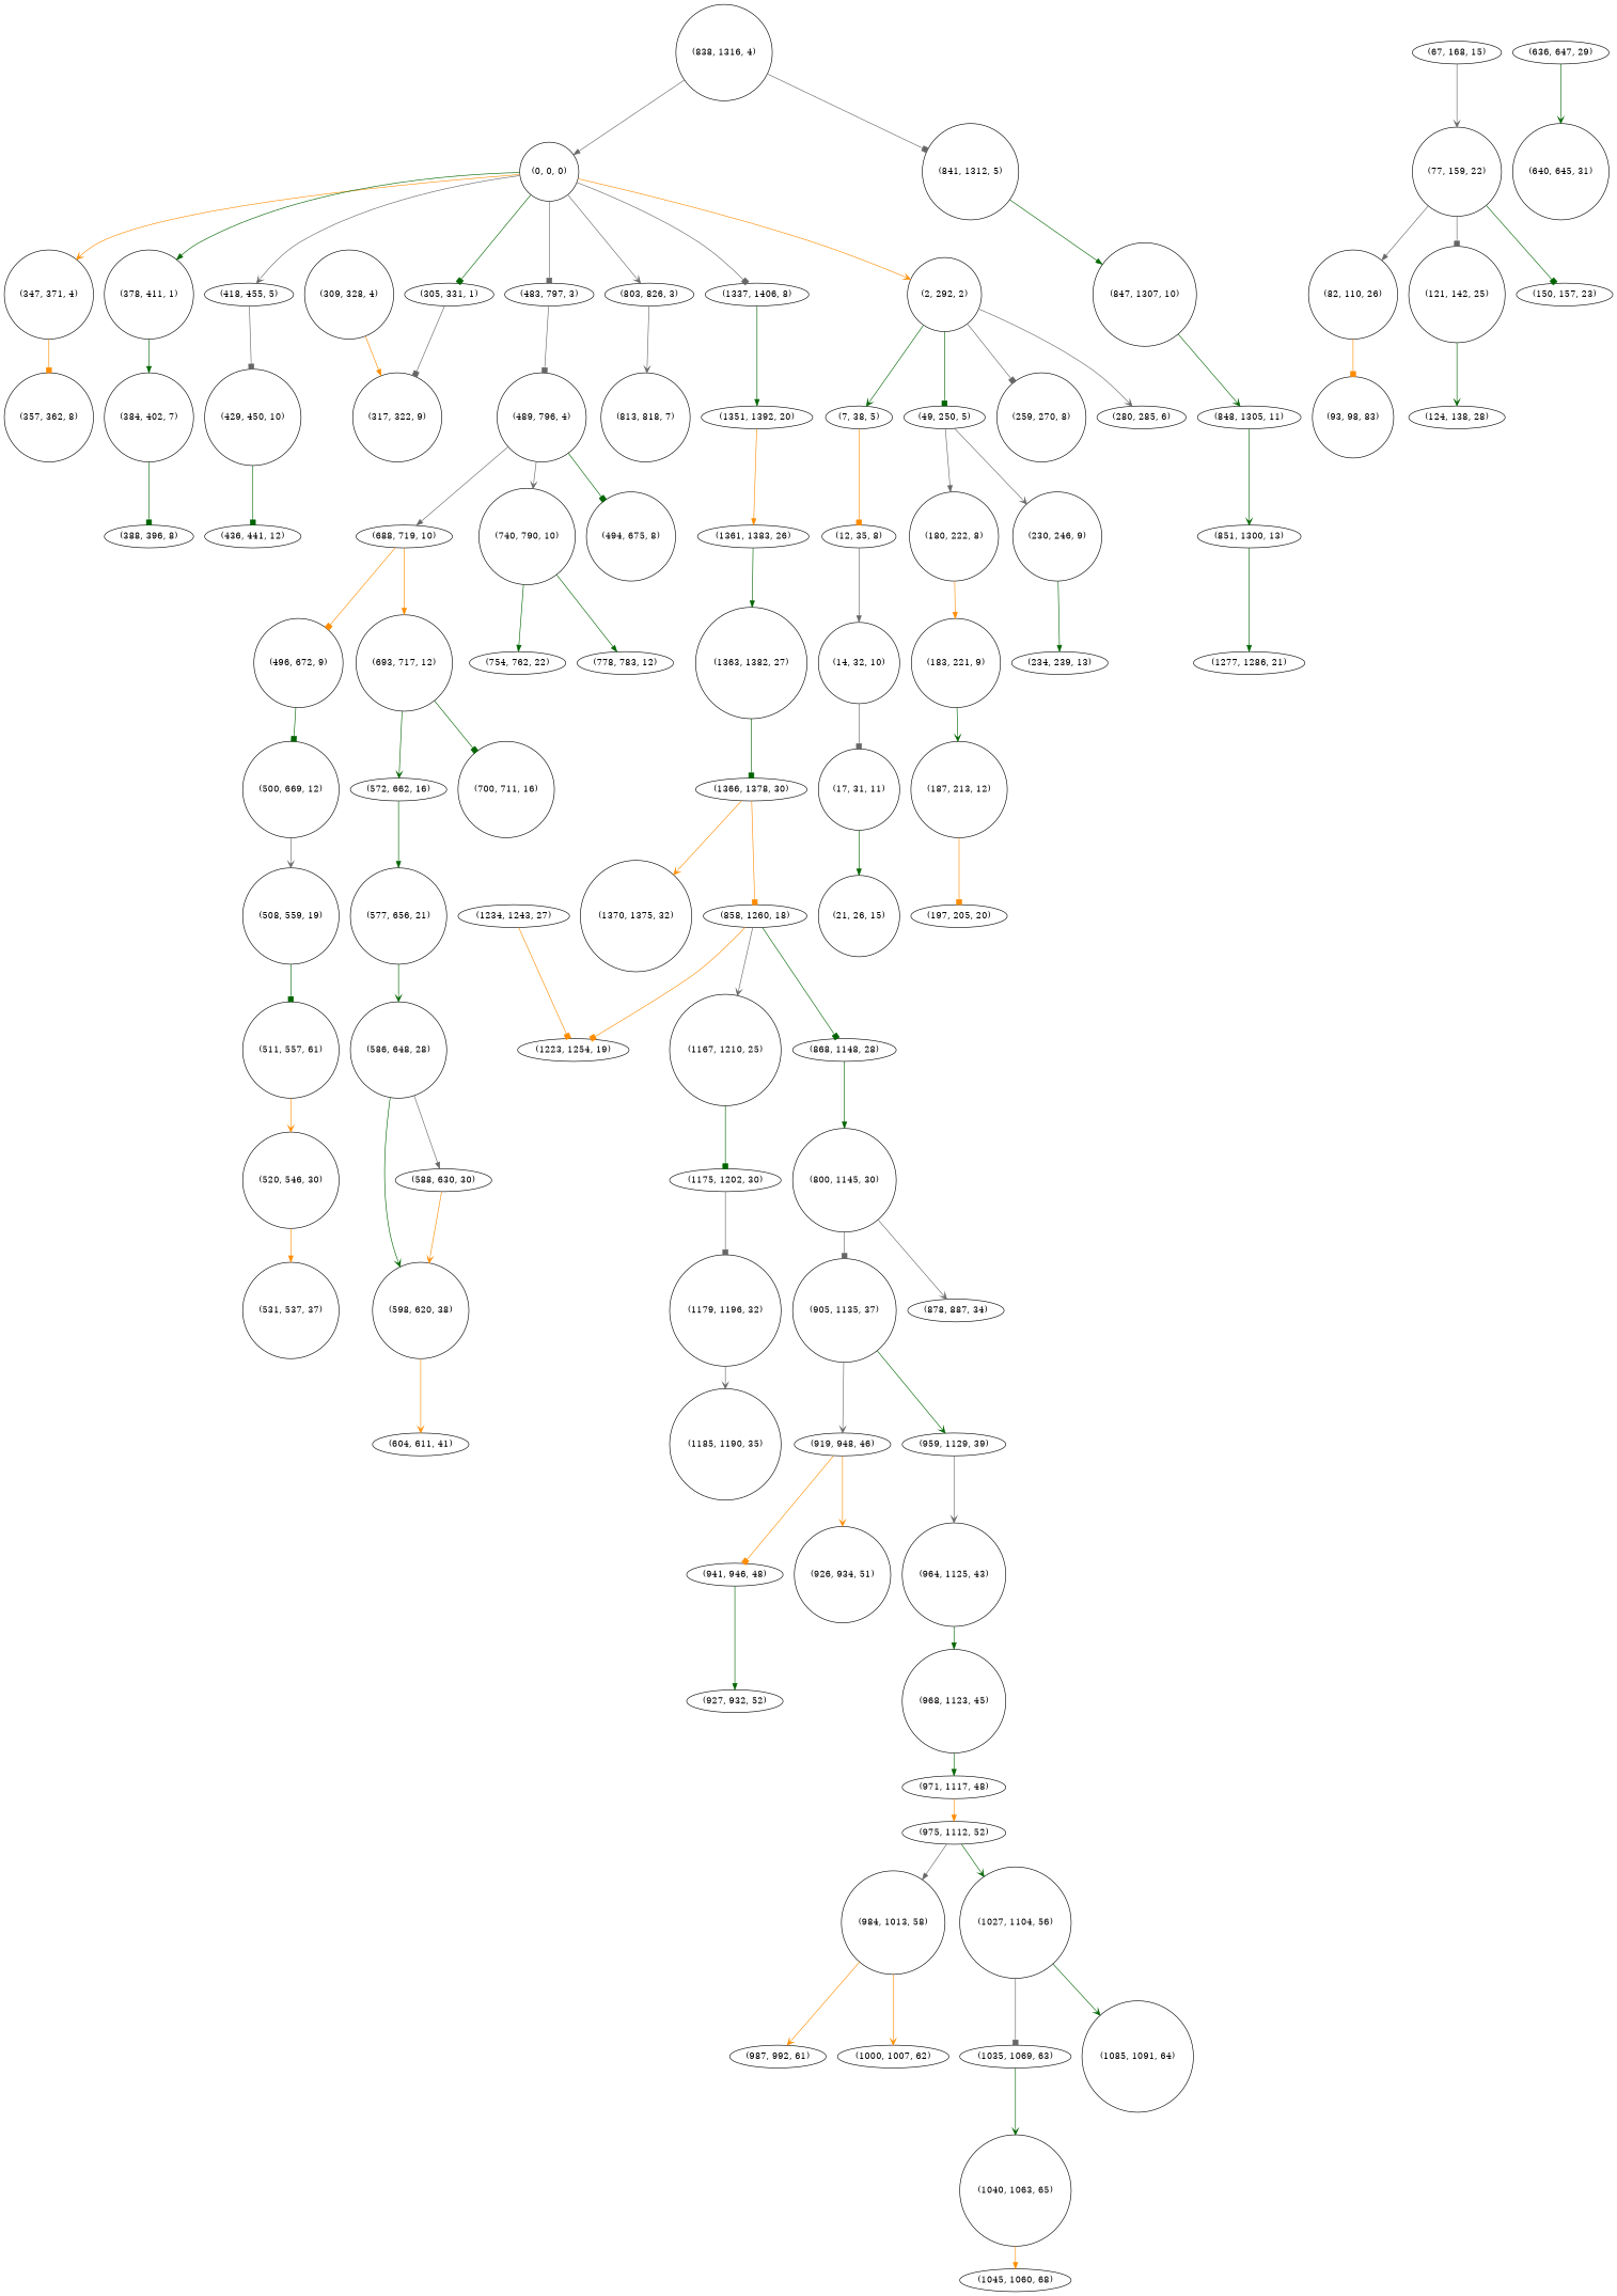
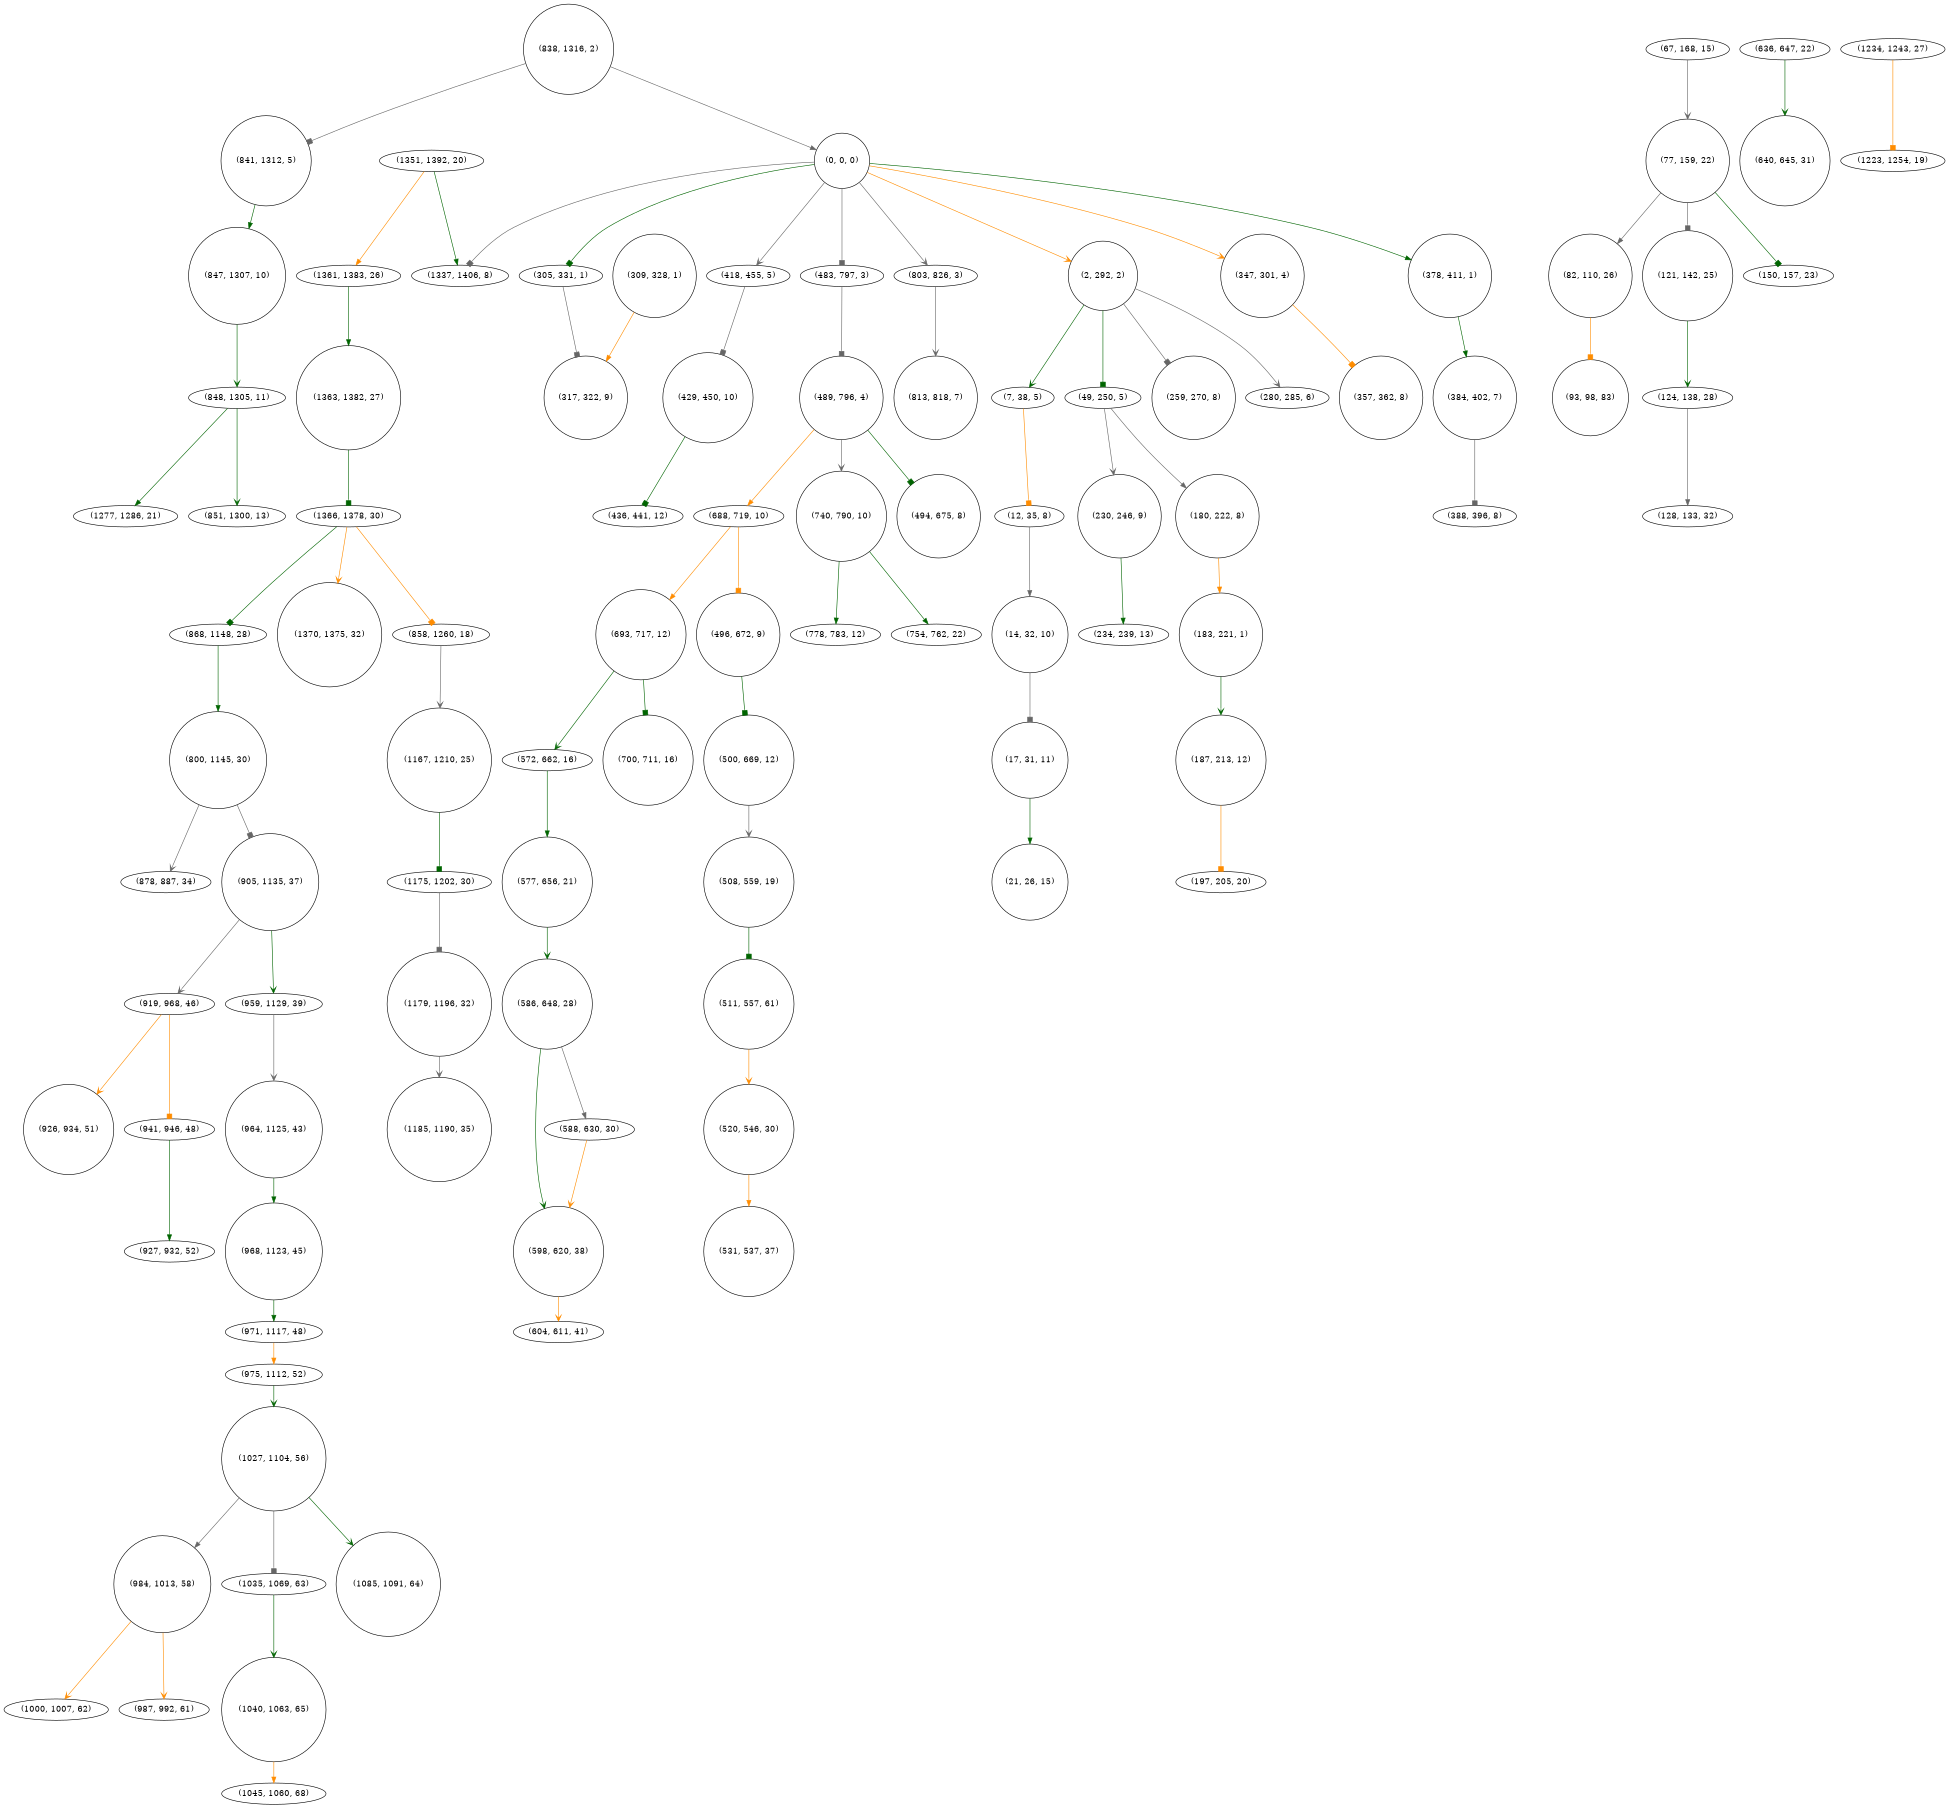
  digraph {
    node [shape=circle]
    edge [arrowhead=vee color=darkgreen]
    "(0, 0, 0)"
    "(2, 292, 2)"
    "(305, 331, 1)" [shape=ellipse]
-   "(347, 371, 4)"
+   "(347, 371, 4)" [label="(347, 301, 4)"]
    "(378, 411, 1)"
    "(418, 455, 5)" [shape=ellipse]
    "(483, 797, 3)" [shape=ellipse]
    "(803, 826, 3)" [shape=ellipse]
    "(1337, 1406, 8)" [shape=ellipse]
    "(7, 38, 5)" [shape=ellipse]
    "(49, 250, 5)" [shape=ellipse]
    "(259, 270, 8)"
    "(280, 285, 6)" [shape=ellipse]
    "(317, 322, 9)"
    "(357, 362, 8)"
    "(384, 402, 7)"
    "(429, 450, 10)"
    "(489, 796, 4)"
    "(813, 818, 7)"
-   "(838, 1316, 2)" [label="(838, 1316, 4)"]
+   "(838, 1316, 2)"
    "(841, 1312, 5)"
    "(1351, 1392, 20)" [shape=ellipse]
    "(12, 35, 8)" [shape=ellipse]
    "(180, 222, 8)"
    "(230, 246, 9)"
    "(14, 32, 10)"
    "(17, 31, 11)"
    "(21, 26, 15)"
-   "(183, 221, 9)"
+   "(183, 221, 9)" [label="(183, 221, 1)"]
    "(234, 239, 13)" [shape=ellipse]
    "(67, 168, 15)" [shape=ellipse]
    "(77, 159, 22)"
    "(82, 110, 26)"
    "(121, 142, 25)"
    "(150, 157, 23)" [shape=ellipse]
    n36 [label="(93, 98, 83)"]
    "(124, 138, 28)" [shape=ellipse]
+   "(128, 133, 32)" [shape=ellipse]
    "(187, 213, 12)"
    "(197, 205, 20)" [shape=ellipse]
-   "(309, 328, 4)"
+   "(309, 328, 4)" [label="(309, 328, 1)"]
    "(388, 396, 8)" [shape=ellipse]
    "(436, 441, 12)" [shape=ellipse]
    "(494, 675, 8)"
    "(688, 719, 10)" [shape=ellipse]
    "(740, 790, 10)"
    "(496, 672, 9)"
    "(693, 717, 12)"
    "(754, 762, 22)" [shape=ellipse]
    "(778, 783, 12)" [shape=ellipse]
    "(500, 669, 12)"
    "(508, 559, 19)"
    n53 [label="(511, 557, 61)"]
    "(572, 662, 16)" [shape=ellipse]
    "(577, 656, 21)"
    "(520, 546, 30)"
    "(531, 537, 37)"
    "(586, 648, 28)"
    "(588, 630, 30)" [shape=ellipse]
    "(598, 620, 38)"
-   "(636, 647, 29)" [shape=ellipse]
+   "(636, 647, 29)" [shape=ellipse label="(636, 647, 22)"]
    "(640, 645, 31)"
    "(604, 611, 41)" [shape=ellipse]
    n64 [label="(700, 711, 16)"]
    "(847, 1307, 10)"
    "(848, 1305, 11)" [shape=ellipse]
    "(851, 1300, 13)" [shape=ellipse]
    "(1277, 1286, 21)" [shape=ellipse]
    "(858, 1260, 18)" [shape=ellipse]
    "(868, 1148, 28)" [shape=ellipse]
    "(1167, 1210, 25)"
    "(1223, 1254, 19)" [shape=ellipse]
    n73 [label="(800, 1145, 30)"]
    "(1175, 1202, 30)" [shape=ellipse]
    "(878, 887, 34)" [shape=ellipse]
    "(905, 1135, 37)"
-   "(919, 948, 46)" [shape=ellipse]
+   "(919, 948, 46)" [shape=ellipse label="(919, 968, 46)"]
    "(959, 1129, 39)" [shape=ellipse]
    "(926, 934, 51)"
    "(941, 946, 48)" [shape=ellipse]
    "(964, 1125, 43)"
    "(927, 932, 52)" [shape=ellipse]
    "(968, 1123, 45)"
    "(971, 1117, 48)" [shape=ellipse]
    "(975, 1112, 52)" [shape=ellipse]
    "(984, 1013, 58)"
    "(1027, 1104, 56)"
    "(987, 992, 61)" [shape=ellipse]
    "(1000, 1007, 62)" [shape=ellipse]
    "(1035, 1069, 63)" [shape=ellipse]
    "(1085, 1091, 64)"
    "(1040, 1063, 65)"
    "(1045, 1060, 68)" [shape=ellipse]
    "(1179, 1196, 32)"
    "(1185, 1190, 35)"
    "(1234, 1243, 27)" [shape=ellipse]
    "(1361, 1383, 26)" [shape=ellipse]
    "(1363, 1382, 27)"
    "(1366, 1378, 30)" [shape=ellipse]
    "(1370, 1375, 32)"
    "(0, 0, 0)" -> "(2, 292, 2)" [color=darkorange]
    "(0, 0, 0)" -> "(305, 331, 1)" [arrowhead=box]
    "(0, 0, 0)" -> "(347, 371, 4)" [color=darkorange]
    "(0, 0, 0)" -> "(378, 411, 1)" [arrowhead=normal]
    "(0, 0, 0)" -> "(418, 455, 5)" [color=gray40]
    "(0, 0, 0)" -> "(483, 797, 3)" [arrowhead=box color=gray40]
    "(0, 0, 0)" -> "(803, 826, 3)" [color=gray40]
    "(0, 0, 0)" -> "(1337, 1406, 8)" [arrowhead=box color=gray40]
    "(2, 292, 2)" -> "(7, 38, 5)"
    "(2, 292, 2)" -> "(49, 250, 5)" [arrowhead=box]
    "(2, 292, 2)" -> "(259, 270, 8)" [arrowhead=box color=gray40]
    "(2, 292, 2)" -> "(280, 285, 6)" [color=gray40]
    "(305, 331, 1)" -> "(317, 322, 9)" [arrowhead=box color=gray40]
    "(347, 371, 4)" -> "(357, 362, 8)" [arrowhead=box color=darkorange]
    "(378, 411, 1)" -> "(384, 402, 7)" [arrowhead=normal]
    "(418, 455, 5)" -> "(429, 450, 10)" [arrowhead=box color=gray40]
    "(483, 797, 3)" -> "(489, 796, 4)" [arrowhead=box color=gray40]
    "(803, 826, 3)" -> "(813, 818, 7)" [color=gray40]
-   "(1337, 1406, 8)" -> "(1351, 1392, 20)" [arrowhead=normal]
+   "(1351, 1392, 20)" -> "(1337, 1406, 8)" [arrowhead=normal]
    "(7, 38, 5)" -> "(12, 35, 8)" [arrowhead=box color=darkorange]
    "(49, 250, 5)" -> "(180, 222, 8)" [arrowhead=normal color=gray40]
    "(49, 250, 5)" -> "(230, 246, 9)" [color=gray40]
-   "(384, 402, 7)" -> "(388, 396, 8)" [arrowhead=box]
+   "(384, 402, 7)" -> "(388, 396, 8)" [arrowhead=box color=gray40]
    "(429, 450, 10)" -> "(436, 441, 12)" [arrowhead=box]
    "(489, 796, 4)" -> "(494, 675, 8)" [arrowhead=box]
-   "(489, 796, 4)" -> "(688, 719, 10)" [arrowhead=normal color=gray40]
+   "(489, 796, 4)" -> "(688, 719, 10)" [arrowhead=normal color=darkorange]
    "(489, 796, 4)" -> "(740, 790, 10)" [color=gray40]
    "(838, 1316, 2)" -> "(0, 0, 0)" [arrowhead=normal color=gray40]
    "(838, 1316, 2)" -> "(841, 1312, 5)" [arrowhead=box color=gray40]
    "(841, 1312, 5)" -> "(847, 1307, 10)" [arrowhead=normal]
    "(1351, 1392, 20)" -> "(1361, 1383, 26)" [arrowhead=normal color=darkorange]
    "(12, 35, 8)" -> "(14, 32, 10)" [arrowhead=normal color=gray40]
    "(180, 222, 8)" -> "(183, 221, 9)" [arrowhead=normal color=darkorange]
    "(230, 246, 9)" -> "(234, 239, 13)" [arrowhead=normal]
    "(14, 32, 10)" -> "(17, 31, 11)" [arrowhead=box color=gray40]
    "(17, 31, 11)" -> "(21, 26, 15)" [arrowhead=normal]
    "(183, 221, 9)" -> "(187, 213, 12)"
    "(67, 168, 15)" -> "(77, 159, 22)" [color=gray40]
    "(77, 159, 22)" -> "(82, 110, 26)" [arrowhead=normal color=gray40]
    "(77, 159, 22)" -> "(121, 142, 25)" [arrowhead=box color=gray40]
    "(77, 159, 22)" -> "(150, 157, 23)" [arrowhead=box]
    "(82, 110, 26)" -> n36 [arrowhead=box color=darkorange]
    "(121, 142, 25)" -> "(124, 138, 28)"
+   "(124, 138, 28)" -> "(128, 133, 32)" [arrowhead=normal color=gray40]
    "(187, 213, 12)" -> "(197, 205, 20)" [arrowhead=box color=darkorange]
    "(309, 328, 4)" -> "(317, 322, 9)" [arrowhead=normal color=darkorange]
    "(688, 719, 10)" -> "(496, 672, 9)" [arrowhead=box color=darkorange]
    "(688, 719, 10)" -> "(693, 717, 12)" [arrowhead=normal color=darkorange]
    "(740, 790, 10)" -> "(754, 762, 22)" [arrowhead=normal]
    "(740, 790, 10)" -> "(778, 783, 12)" [arrowhead=normal]
    "(496, 672, 9)" -> "(500, 669, 12)" [arrowhead=box]
    "(693, 717, 12)" -> "(572, 662, 16)"
    "(693, 717, 12)" -> n64 [arrowhead=box]
    "(500, 669, 12)" -> "(508, 559, 19)" [color=gray40]
    "(508, 559, 19)" -> n53 [arrowhead=box]
    n53 -> "(520, 546, 30)" [color=darkorange]
    "(572, 662, 16)" -> "(577, 656, 21)" [arrowhead=normal]
    "(577, 656, 21)" -> "(586, 648, 28)"
    "(520, 546, 30)" -> "(531, 537, 37)" [arrowhead=normal color=darkorange]
    "(586, 648, 28)" -> "(588, 630, 30)" [arrowhead=normal color=gray40]
    "(586, 648, 28)" -> "(598, 620, 38)"
    "(588, 630, 30)" -> "(598, 620, 38)" [color=darkorange]
    "(598, 620, 38)" -> "(604, 611, 41)" [color=darkorange]
    "(636, 647, 29)" -> "(640, 645, 31)"
    "(847, 1307, 10)" -> "(848, 1305, 11)"
    "(848, 1305, 11)" -> "(851, 1300, 13)"
-   "(851, 1300, 13)" -> "(1277, 1286, 21)" [arrowhead=normal]
-   "(858, 1260, 18)" -> "(868, 1148, 28)" [arrowhead=box]
+   "(848, 1305, 11)" -> "(1277, 1286, 21)" [arrowhead=normal]
+   "(1366, 1378, 30)" -> "(868, 1148, 28)" [arrowhead=box]
    "(858, 1260, 18)" -> "(1167, 1210, 25)" [color=gray40]
-   "(858, 1260, 18)" -> "(1223, 1254, 19)" [arrowhead=box color=darkorange]
    "(868, 1148, 28)" -> n73 [arrowhead=normal]
    "(1167, 1210, 25)" -> "(1175, 1202, 30)" [arrowhead=box]
    n73 -> "(878, 887, 34)" [color=gray40]
    n73 -> "(905, 1135, 37)" [arrowhead=box color=gray40]
    "(1175, 1202, 30)" -> "(1179, 1196, 32)" [arrowhead=box color=gray40]
    "(905, 1135, 37)" -> "(919, 948, 46)" [color=gray40]
    "(905, 1135, 37)" -> "(959, 1129, 39)"
    "(919, 948, 46)" -> "(926, 934, 51)" [color=darkorange]
    "(919, 948, 46)" -> "(941, 946, 48)" [arrowhead=box color=darkorange]
    "(959, 1129, 39)" -> "(964, 1125, 43)" [color=gray40]
    "(941, 946, 48)" -> "(927, 932, 52)" [arrowhead=normal]
    "(964, 1125, 43)" -> "(968, 1123, 45)" [arrowhead=normal]
    "(968, 1123, 45)" -> "(971, 1117, 48)" [arrowhead=normal]
    "(971, 1117, 48)" -> "(975, 1112, 52)" [arrowhead=normal color=darkorange]
-   "(975, 1112, 52)" -> "(984, 1013, 58)" [arrowhead=normal color=gray40]
+   "(1027, 1104, 56)" -> "(984, 1013, 58)" [arrowhead=normal color=gray40]
    "(975, 1112, 52)" -> "(1027, 1104, 56)"
    "(984, 1013, 58)" -> "(987, 992, 61)" [color=darkorange]
    "(984, 1013, 58)" -> "(1000, 1007, 62)" [color=darkorange]
    "(1027, 1104, 56)" -> "(1035, 1069, 63)" [arrowhead=box color=gray40]
    "(1027, 1104, 56)" -> "(1085, 1091, 64)"
    "(1035, 1069, 63)" -> "(1040, 1063, 65)"
    "(1040, 1063, 65)" -> "(1045, 1060, 68)" [arrowhead=normal color=darkorange]
    "(1179, 1196, 32)" -> "(1185, 1190, 35)" [color=gray40]
    "(1234, 1243, 27)" -> "(1223, 1254, 19)" [arrowhead=box color=darkorange]
    "(1361, 1383, 26)" -> "(1363, 1382, 27)" [arrowhead=normal]
    "(1363, 1382, 27)" -> "(1366, 1378, 30)" [arrowhead=box]
    "(1366, 1378, 30)" -> "(858, 1260, 18)" [arrowhead=box color=darkorange]
    "(1366, 1378, 30)" -> "(1370, 1375, 32)" [color=darkorange]
  }
